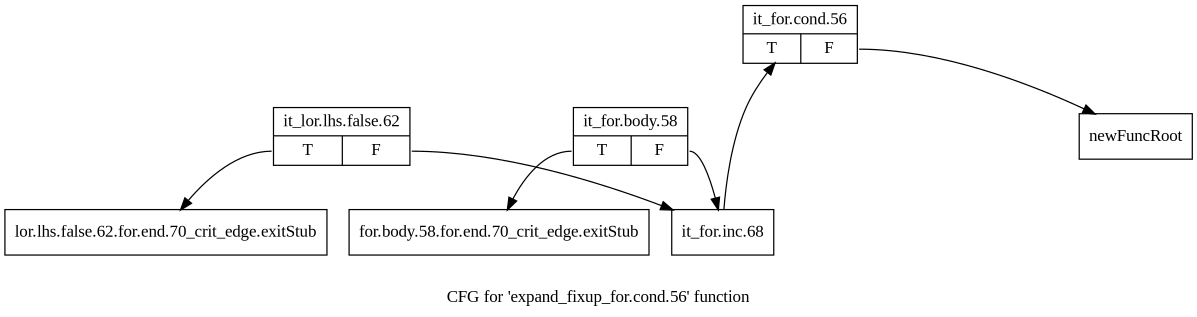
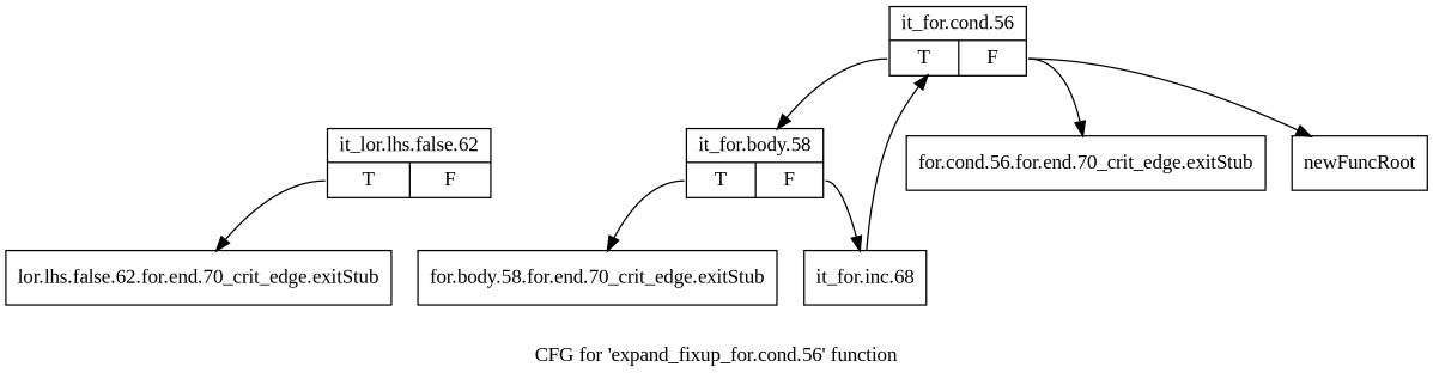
  digraph {
    fontname="Liberation Serif"
    label="CFG for 'expand_fixup_for.cond.56' function"
    node [fontname="Liberation Serif" shape=record]
    edge [fontname="Liberation Serif" tailport=s1]
    n1 [label="{newFuncRoot}"]
    n2 [label="{it_for.cond.56|{<s0>T|<s1>F}}"]
+   n3 [label="{for.cond.56.for.end.70_crit_edge.exitStub}"]
    n4 [label="{it_for.body.58|{<s0>T|<s1>F}}"]
    n5 [label="{for.body.58.for.end.70_crit_edge.exitStub}"]
    n6 [label="{it_for.inc.68}"]
    n7 [label="{lor.lhs.false.62.for.end.70_crit_edge.exitStub}"]
    n8 [label="{it_lor.lhs.false.62|{<s0>T|<s1>F}}"]
    n2 -> n1
+   n2 -> n3
+   n2 -> n4 [tailport=s0]
    n4 -> n5 [tailport=s0]
    n4 -> n6
    n6 -> n2
-   n8 -> n6
    n8 -> n7 [tailport=s0]
  }
